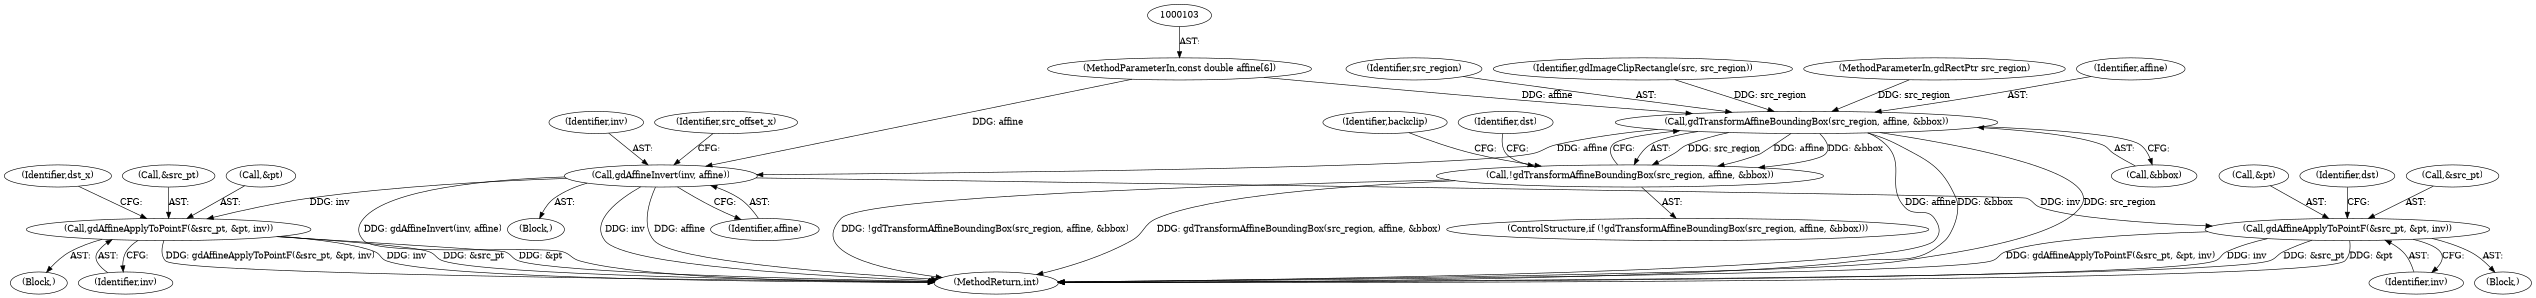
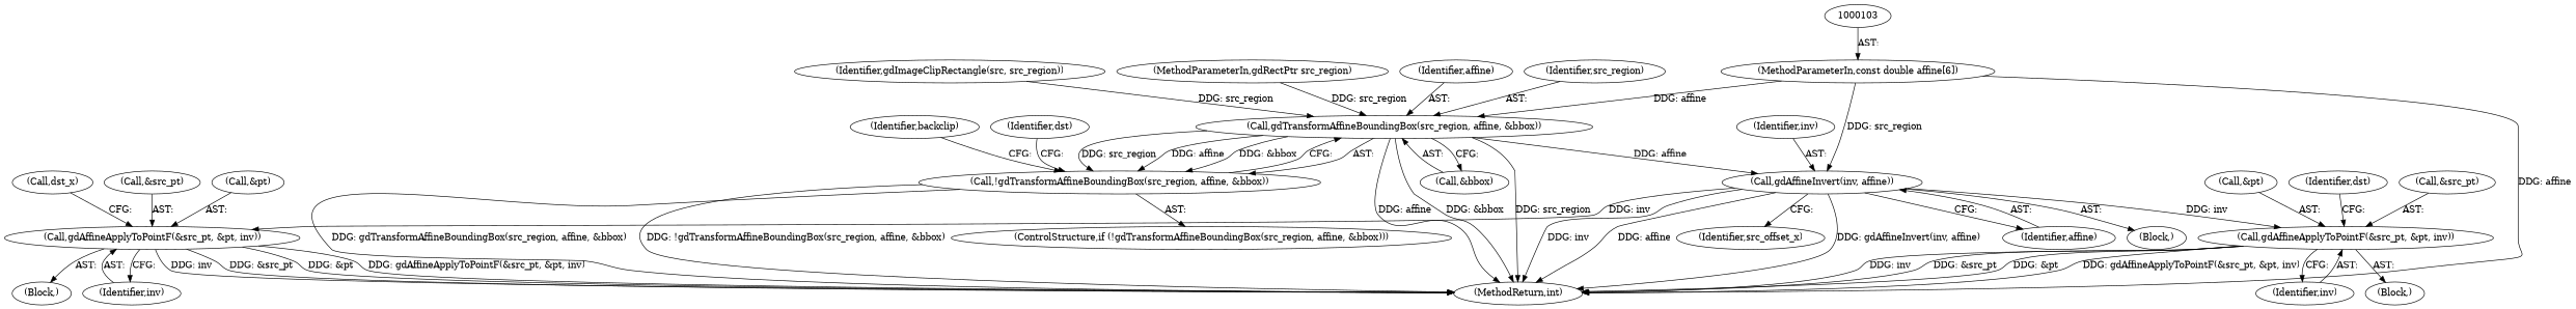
  digraph {
    n1 [label="(MethodParameterIn,const double affine[6])"]
    n2 [label="(Call,gdTransformAffineBoundingBox(src_region, affine, &bbox))"]
    n3 [label="(Call,gdAffineInvert(inv, affine))"]
    n4 [label="(MethodReturn,int)"]
    n5 [label="(Call,!gdTransformAffineBoundingBox(src_region, affine, &bbox))"]
    n6 [label="(Call,&bbox)"]
    n7 [label="(Call,gdAffineApplyToPointF(&src_pt, &pt, inv))"]
    n8 [label="(Call,gdAffineApplyToPointF(&src_pt, &pt, inv))"]
    n9 [label="(Identifier,affine)"]
    n10 [label="(Block,)"]
    1000103
    n12 [label="(ControlStructure,if (!gdTransformAffineBoundingBox(src_region, affine, &bbox)))"]
    n13 [label="(Block,)"]
    n14 [label="(Identifier,inv)"]
    n15 [label="(Block,)"]
    n16 [label="(Identifier,inv)"]
    n17 [label="(Identifier,backclip)"]
    n18 [label="(Identifier,dst)"]
    n19 [label="(Call,&src_pt)"]
    n20 [label="(Call,&pt)"]
    n21 [label="(Identifier,src_offset_x)"]
    n22 [label="(Identifier,affine)"]
    n23 [label="(Identifier,src_region)"]
    n24 [label="(Identifier,gdImageClipRectangle(src, src_region))"]
    n25 [label="(Identifier,inv)"]
    n26 [label="(Identifier,dst)"]
    n27 [label="(MethodParameterIn,gdRectPtr src_region)"]
    n28 [label="(Call,&pt)"]
    n29 [label="(Call,&src_pt)"]
-   n30 [label="(Identifier,dst_x)"]
+   n30 [label="(Call,dst_x)"]
    n1 -> n2 [label="DDG: affine"]
-   n1 -> n3 [label="DDG: affine"]
+   n1 -> n3 [label="DDG: src_region"]
+   n1 -> n4 [label="DDG: affine"]
    n2 -> n3 [label="DDG: affine"]
    n2 -> n4 [label="DDG: affine"]
    n2 -> n4 [label="DDG: &bbox"]
    n2 -> n4 [label="DDG: src_region"]
    n2 -> n5 [label="AST: "]
    n2 -> n5 [label="DDG: src_region"]
    n2 -> n5 [label="DDG: affine"]
    n2 -> n5 [label="DDG: &bbox"]
    n2 -> n6 [label="CFG: "]
    n3 -> n4 [label="DDG: affine"]
    n3 -> n4 [label="DDG: gdAffineInvert(inv, affine)"]
    n3 -> n4 [label="DDG: inv"]
    n3 -> n7 [label="DDG: inv"]
    n3 -> n8 [label="DDG: inv"]
    n3 -> n9 [label="CFG: "]
    n3 -> n10 [label="AST: "]
    n5 -> n2 [label="CFG: "]
    n5 -> n4 [label="DDG: gdTransformAffineBoundingBox(src_region, affine, &bbox)"]
    n5 -> n4 [label="DDG: !gdTransformAffineBoundingBox(src_region, affine, &bbox)"]
    n5 -> n12 [label="AST: "]
    n6 -> n2 [label="AST: "]
    n7 -> n4 [label="DDG: &src_pt"]
    n7 -> n4 [label="DDG: &pt"]
    n7 -> n4 [label="DDG: gdAffineApplyToPointF(&src_pt, &pt, inv)"]
    n7 -> n4 [label="DDG: inv"]
    n7 -> n13 [label="AST: "]
    n7 -> n14 [label="CFG: "]
    n8 -> n4 [label="DDG: &src_pt"]
    n8 -> n4 [label="DDG: &pt"]
    n8 -> n4 [label="DDG: gdAffineApplyToPointF(&src_pt, &pt, inv)"]
    n8 -> n4 [label="DDG: inv"]
    n8 -> n15 [label="AST: "]
    n8 -> n16 [label="CFG: "]
    n9 -> n3 [label="AST: "]
    1000103 -> n1 [label="AST: "]
    n14 -> n7 [label="AST: "]
    n16 -> n8 [label="AST: "]
    n17 -> n5 [label="CFG: "]
    n18 -> n5 [label="CFG: "]
    n19 -> n8 [label="AST: "]
    n20 -> n7 [label="AST: "]
-   n21 -> n3 [label="CFG: "]
+   n3 -> n21 [label="CFG: "]
    n22 -> n2 [label="AST: "]
    n23 -> n2 [label="AST: "]
    n24 -> n2 [label="DDG: src_region"]
    n25 -> n3 [label="AST: "]
    n26 -> n7 [label="CFG: "]
    n27 -> n2 [label="DDG: src_region"]
    n28 -> n8 [label="AST: "]
    n29 -> n7 [label="AST: "]
    n30 -> n8 [label="CFG: "]
  }
